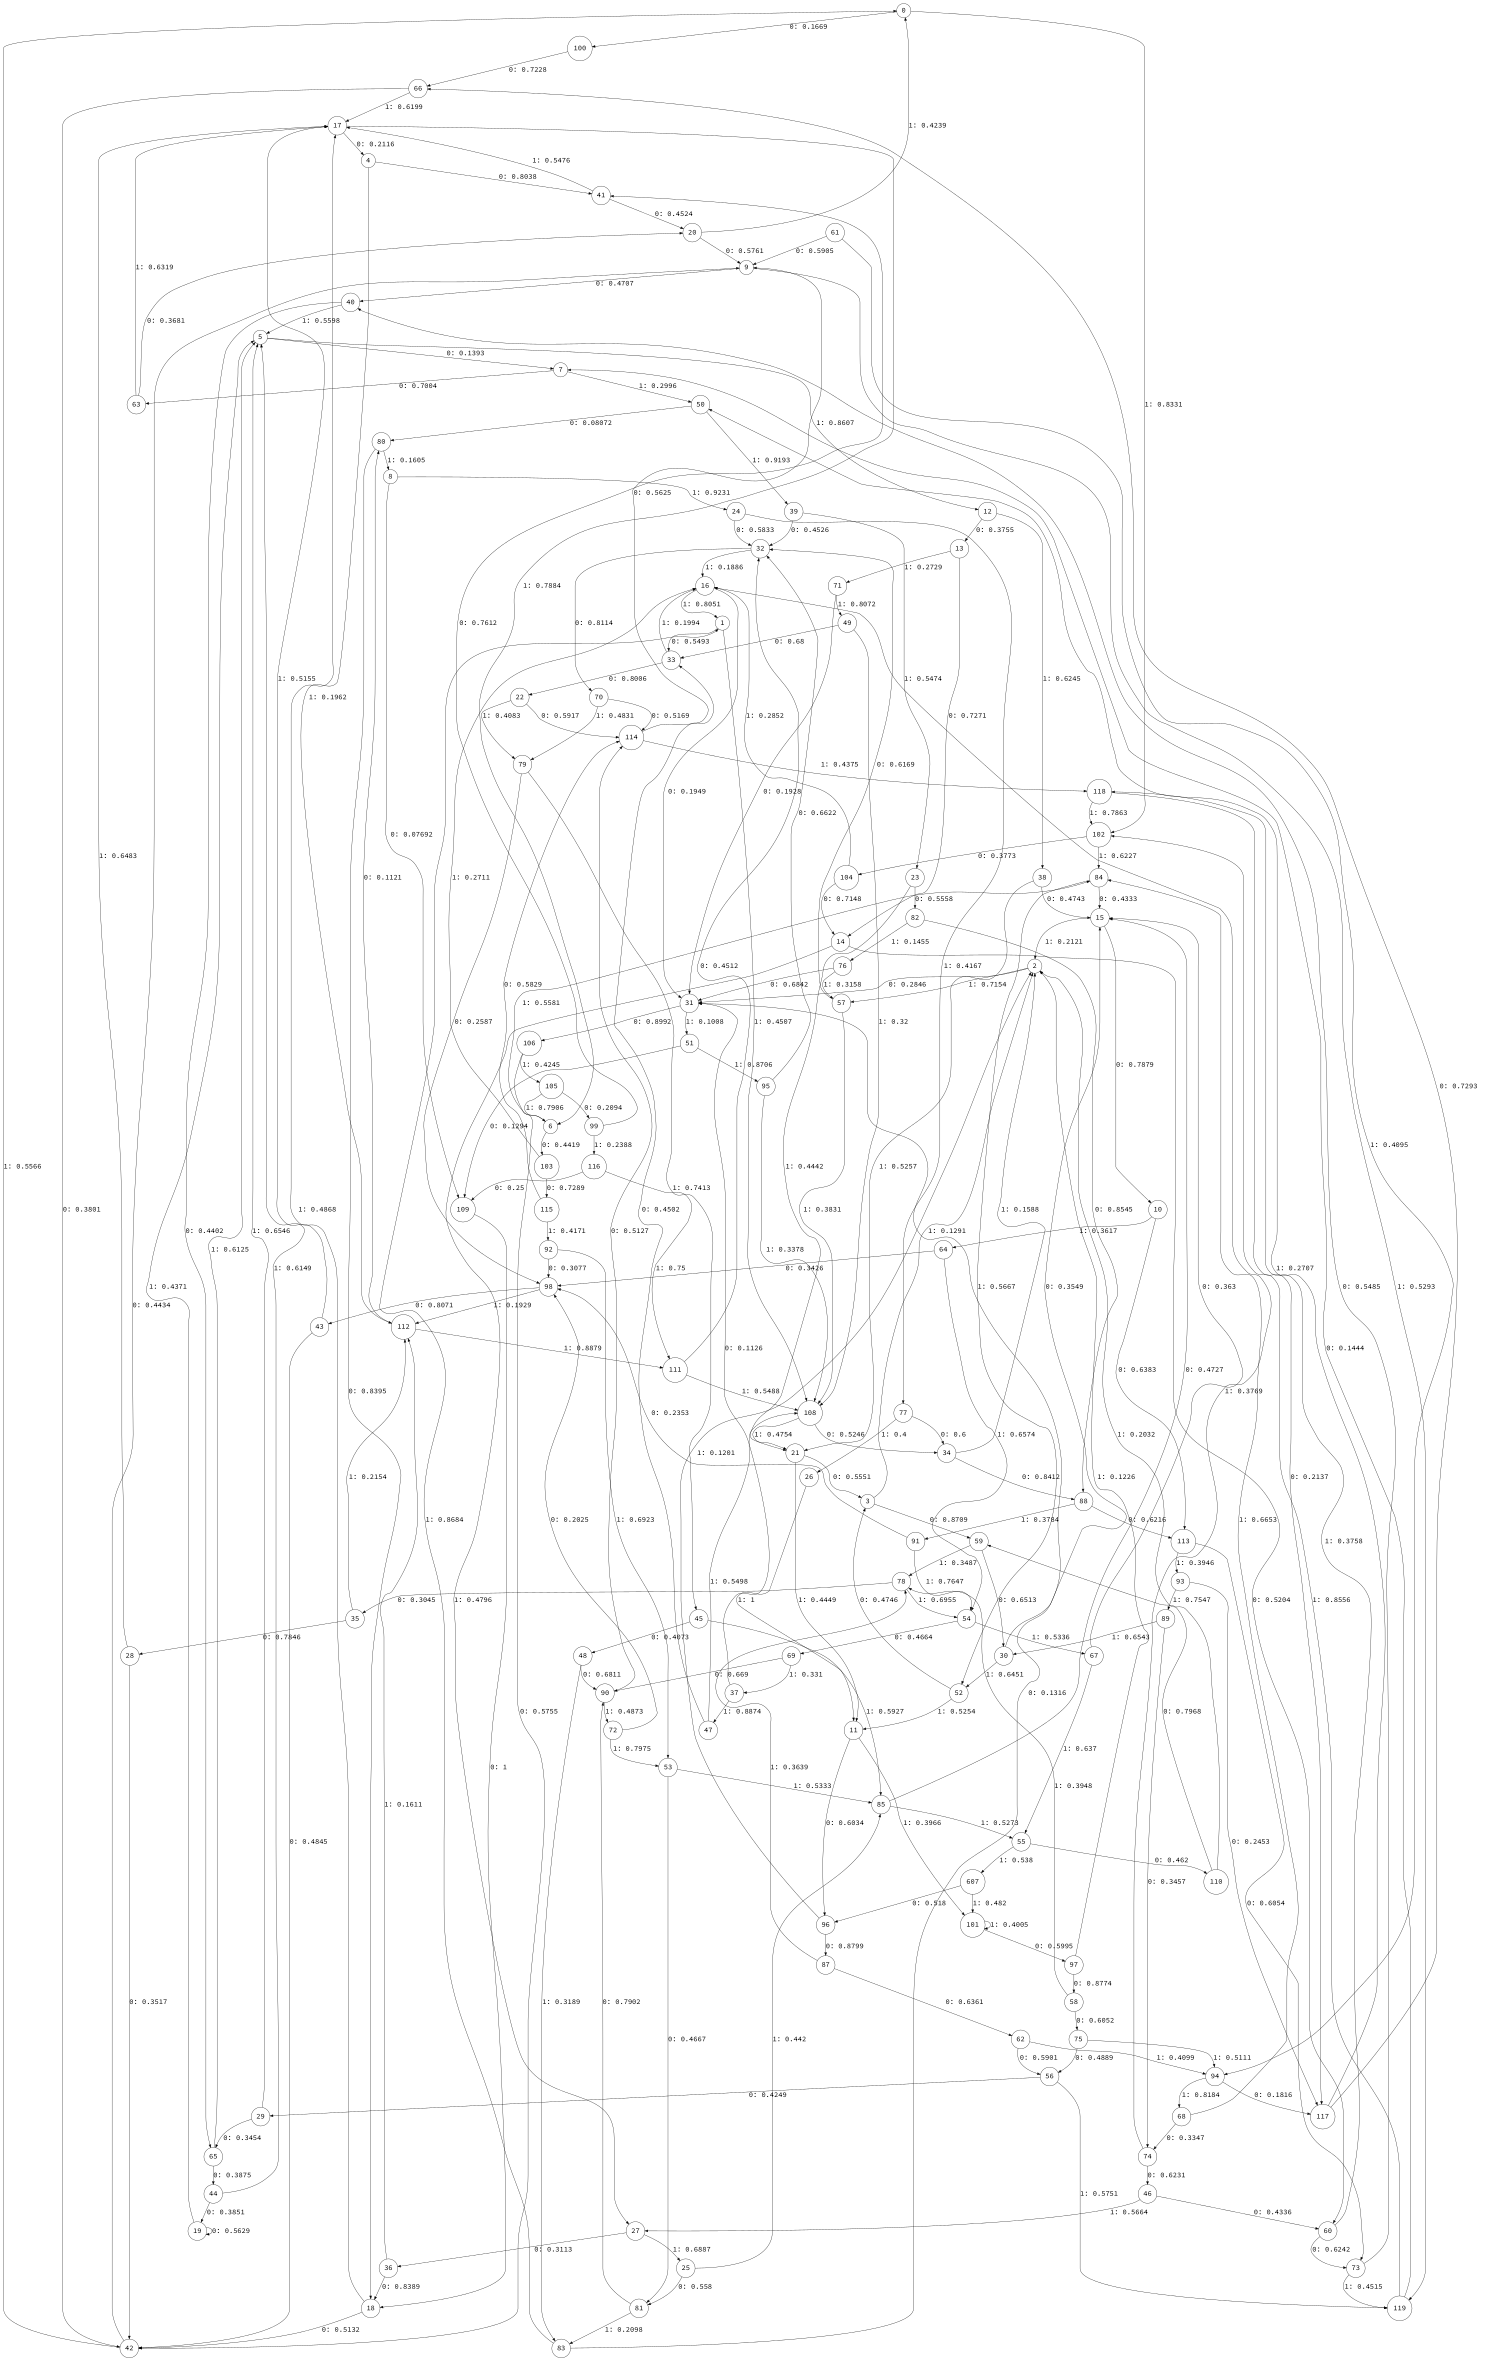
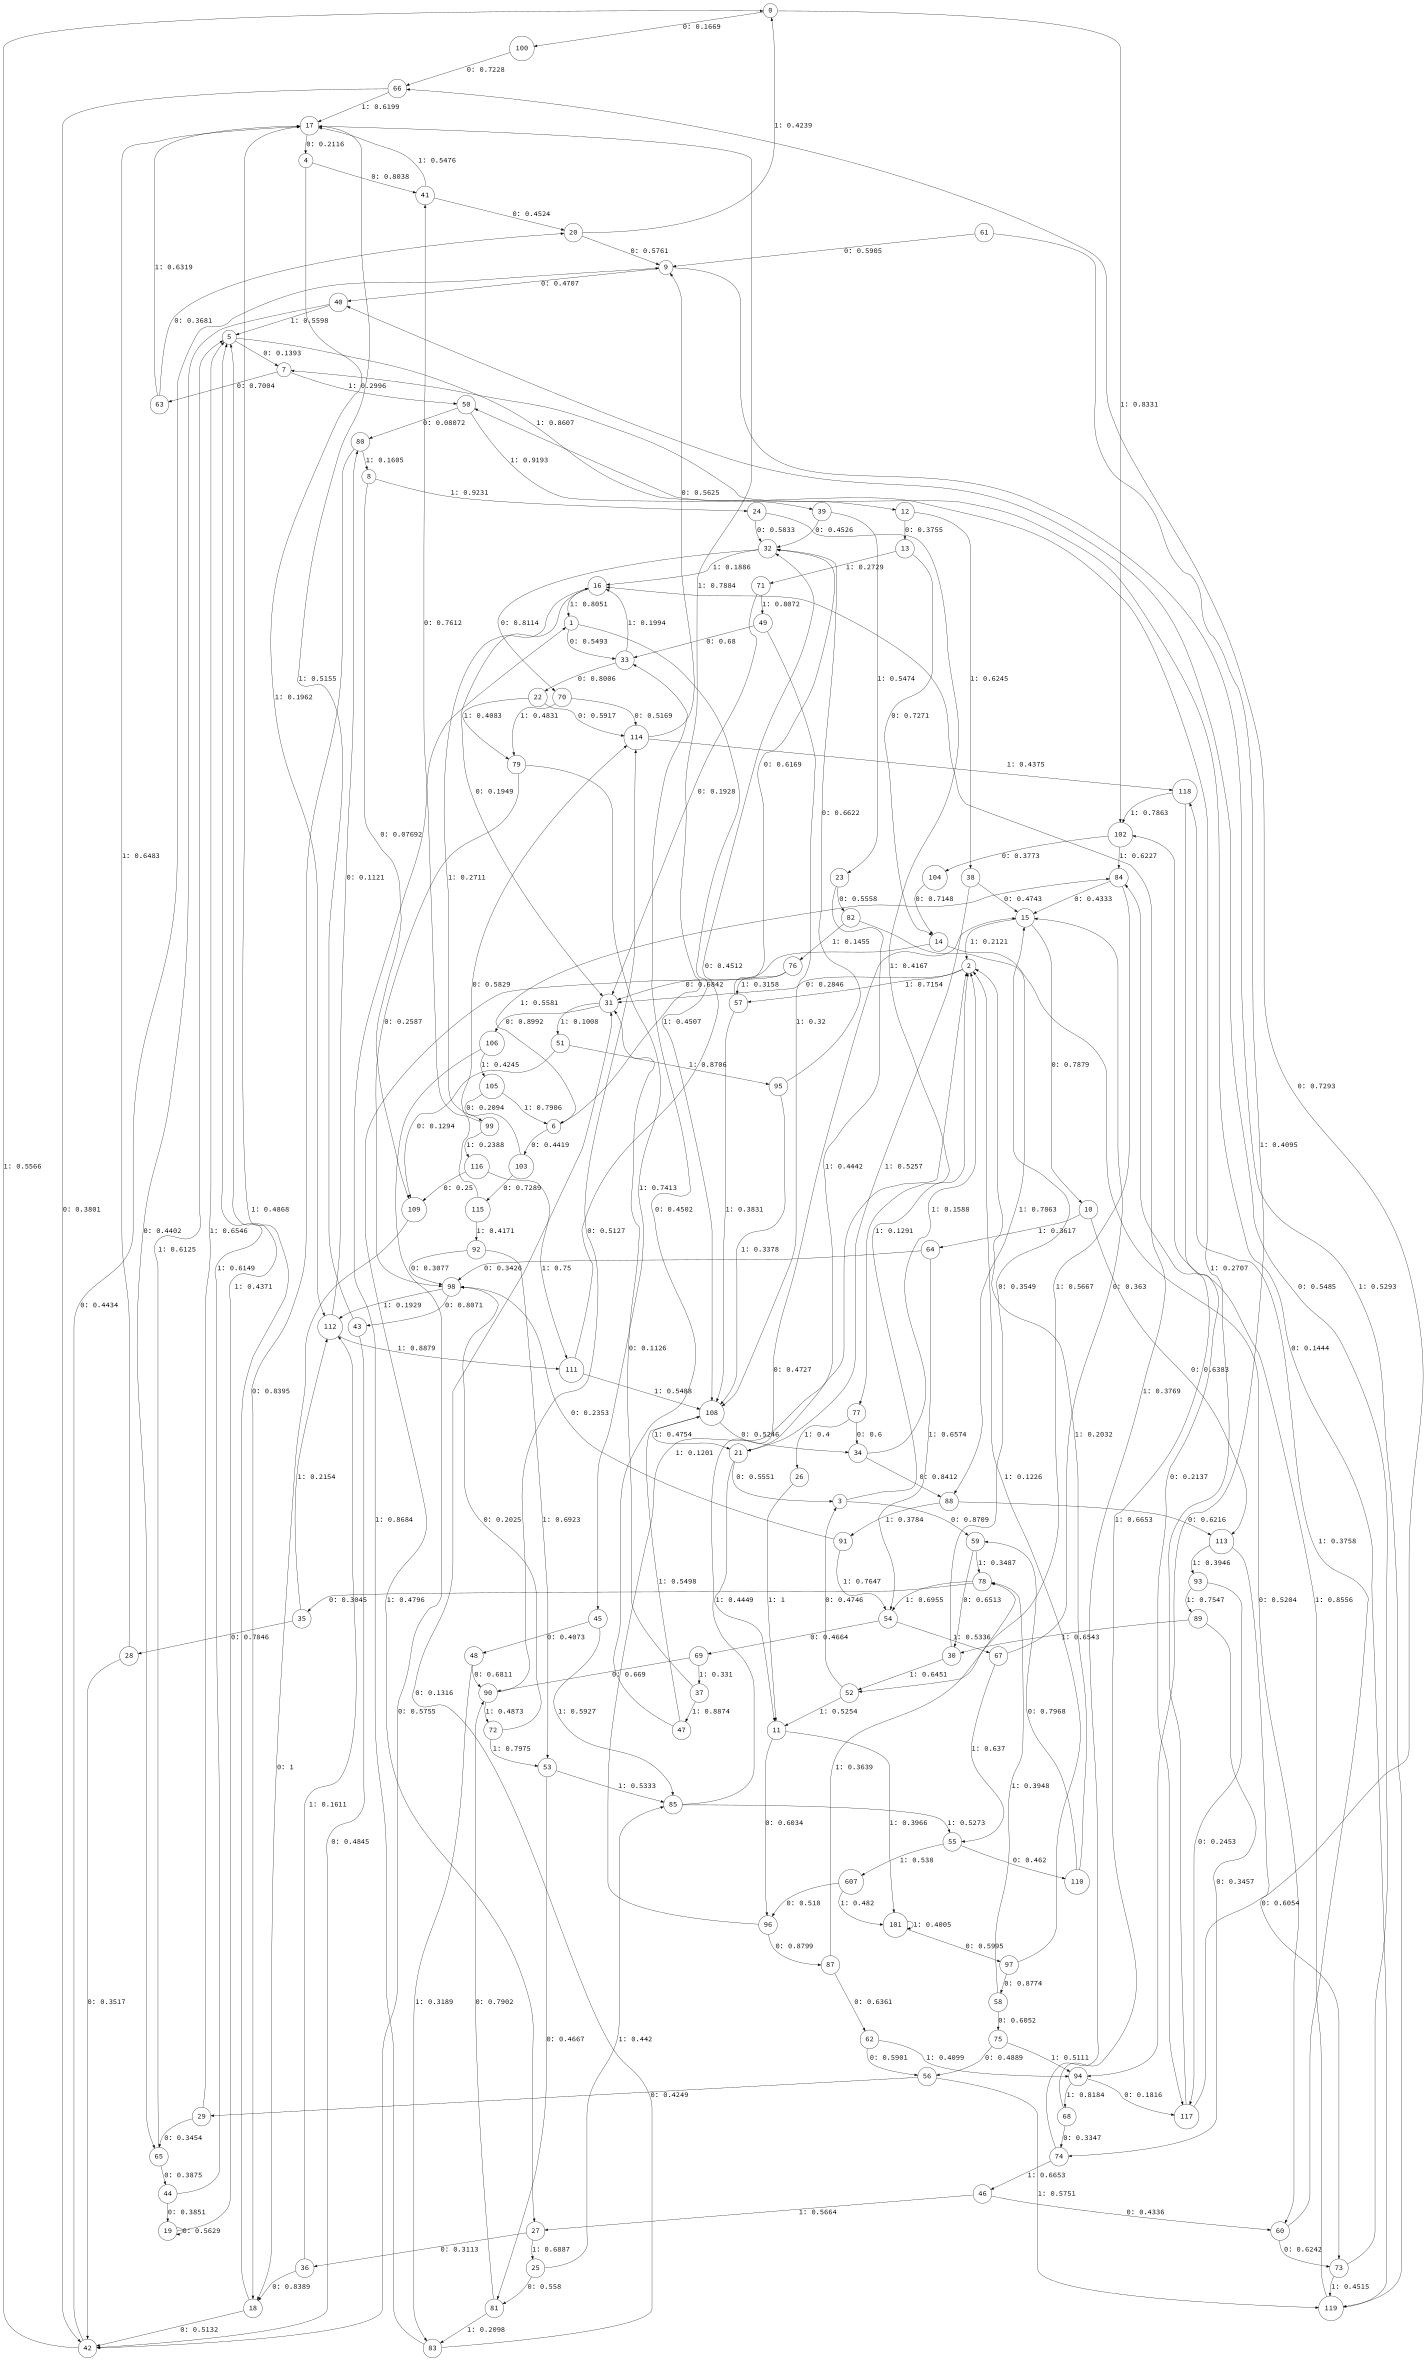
  digraph {
    fontname="Source Code Pro"
    node [fontname="Source Code Pro" fontsize=24 shape=circle]
    edge [fontname="Source Code Pro" fontsize=24]
    0
    100
    102
    66
    84
    104
    17
    42
    15
    52
    16
    14
    1
    33
    108
    22
    21
    34
    31
    114
    79
    3
    11
    2
    88
    57
    106
    51
    32
    105
    109
    95
    70
    59
    78
    30
    54
    35
    61
    9
    94
    4
    41
    112
    20
    80
    111
    6
    8
    18
    5
    7
    12
    63
    50
    13
    38
    39
    71
    103
    115
    92
    10
    23
    24
    77
    26
    40
    119
    65
    44
    113
    64
    73
    93
    98
    117
    89
    69
    67
    43
    96
    101
    87
    97
    62
    58
    60
    27
    49
    118
    25
    36
    81
    85
    19
    45
    48
    82
    76
    91
    90
    83
    55
    72
    110
    n107 [label=607]
    28
    29
    99
    37
    47
    46
    53
    56
    75
    68
    74
    116
    0 -> 100 [label="0: 0.1669   "]
    0 -> 102 [label="1: 0.8331   "]
    100 -> 66 [label="0: 0.7228   "]
    102 -> 84 [label="1: 0.6227   "]
    102 -> 104 [label="0: 0.3773   "]
    66 -> 17 [label="1: 0.6199   "]
    66 -> 42 [label="0: 0.3801   "]
    84 -> 15 [label="0: 0.4333   "]
    84 -> 52 [label="1: 0.5667   "]
-   104 -> 16 [label="1: 0.2852   "]
    104 -> 14 [label="0: 0.7148   "]
    17 -> 4 [label="0: 0.2116   "]
    17 -> 6 [label="1: 0.7884   "]
    42 -> 0 [label="1: 0.5566   "]
    42 -> 9 [label="0: 0.4434   "]
    15 -> 2 [label="1: 0.2121   "]
    15 -> 10 [label="0: 0.7879   "]
    52 -> 3 [label="0: 0.4746   "]
    52 -> 11 [label="1: 0.5254   "]
    16 -> 1 [label="1: 0.8051   "]
    16 -> 31 [label="0: 0.1949   "]
    14 -> 60 [label="0: 0.5204   "]
    14 -> 27 [label="1: 0.4796   "]
    1 -> 33 [label="0: 0.5493   "]
    1 -> 108 [label="1: 0.4507   "]
    33 -> 16 [label="1: 0.1994   "]
    33 -> 22 [label="0: 0.8006   "]
    108 -> 21 [label="1: 0.4754   "]
    108 -> 34 [label="0: 0.5246   "]
    22 -> 114 [label="0: 0.5917   "]
    22 -> 79 [label="1: 0.4083   "]
    21 -> 3 [label="0: 0.5551   "]
    21 -> 11 [label="1: 0.4449   "]
    34 -> 2 [label="1: 0.1588   "]
    34 -> 88 [label="0: 0.8412   "]
    31 -> 106 [label="0: 0.8992   "]
    31 -> 51 [label="1: 0.1008   "]
    114 -> 9 [label="0: 0.5625   "]
    114 -> 118 [label="1: 0.4375   "]
    79 -> 98 [label="0: 0.2587   "]
    79 -> 45 [label="1: 0.7413   "]
    3 -> 2 [label="1: 0.1291   "]
    3 -> 59 [label="0: 0.8709   "]
    11 -> 96 [label="0: 0.6034   "]
    11 -> 101 [label="1: 0.3966   "]
    2 -> 31 [label="0: 0.2846   "]
    2 -> 57 [label="1: 0.7154   "]
    88 -> 113 [label="0: 0.6216   "]
    88 -> 91 [label="1: 0.3784   "]
    57 -> 108 [label="1: 0.3831   "]
    57 -> 32 [label="0: 0.6169   "]
    106 -> 42 [label="0: 0.5755   "]
    106 -> 105 [label="1: 0.4245   "]
    51 -> 109 [label="0: 0.1294   "]
    51 -> 95 [label="1: 0.8706   "]
    32 -> 16 [label="1: 0.1886   "]
    32 -> 70 [label="0: 0.8114   "]
    105 -> 6 [label="1: 0.7906   "]
    105 -> 99 [label="0: 0.2094   "]
    109 -> 18 [label="0: 1        "]
    95 -> 108 [label="1: 0.3378   "]
    95 -> 32 [label="0: 0.6622   "]
    70 -> 114 [label="0: 0.5169   "]
    70 -> 79 [label="1: 0.4831   "]
    59 -> 78 [label="1: 0.3487   "]
    59 -> 30 [label="0: 0.6513   "]
    78 -> 54 [label="1: 0.6955   "]
    78 -> 35 [label="0: 0.3045   "]
    30 -> 15 [label="0: 0.3549   "]
    30 -> 52 [label="1: 0.6451   "]
    54 -> 69 [label="0: 0.4664   "]
    54 -> 67 [label="1: 0.5336   "]
    35 -> 112 [label="1: 0.2154   "]
    35 -> 28 [label="0: 0.7846   "]
    61 -> 9 [label="0: 0.5905   "]
    61 -> 94 [label="1: 0.4095   "]
    9 -> 40 [label="0: 0.4707   "]
    9 -> 119 [label="1: 0.5293   "]
    94 -> 117 [label="0: 0.1816   "]
    94 -> 68 [label="1: 0.8184   "]
    4 -> 41 [label="0: 0.8038   "]
    4 -> 112 [label="1: 0.1962   "]
    41 -> 17 [label="1: 0.5476   "]
    41 -> 20 [label="0: 0.4524   "]
    112 -> 80 [label="0: 0.1121   "]
    112 -> 111 [label="1: 0.8879   "]
    20 -> 0 [label="1: 0.4239   "]
    20 -> 9 [label="0: 0.5761   "]
    80 -> 8 [label="1: 0.1605   "]
    80 -> 18 [label="0: 0.8395   "]
    111 -> 108 [label="1: 0.5488   "]
    111 -> 32 [label="0: 0.4512   "]
    6 -> 84 [label="1: 0.5581   "]
    6 -> 103 [label="0: 0.4419   "]
    8 -> 109 [label="0: 0.07692  "]
    8 -> 24 [label="1: 0.9231   "]
    18 -> 17 [label="1: 0.4868   "]
    18 -> 42 [label="0: 0.5132   "]
    5 -> 7 [label="0: 0.1393   "]
    5 -> 12 [label="1: 0.8607   "]
    7 -> 63 [label="0: 0.7004   "]
    7 -> 50 [label="1: 0.2996   "]
    12 -> 13 [label="0: 0.3755   "]
    12 -> 38 [label="1: 0.6245   "]
    63 -> 17 [label="1: 0.6319   "]
    63 -> 20 [label="0: 0.3681   "]
    50 -> 80 [label="0: 0.08072  "]
    50 -> 39 [label="1: 0.9193   "]
    13 -> 14 [label="0: 0.7271   "]
    13 -> 71 [label="1: 0.2729   "]
    38 -> 15 [label="0: 0.4743   "]
    38 -> 21 [label="1: 0.5257   "]
    39 -> 32 [label="0: 0.4526   "]
    39 -> 23 [label="1: 0.5474   "]
    71 -> 31 [label="0: 0.1928   "]
    71 -> 49 [label="1: 0.8072   "]
    103 -> 16 [label="1: 0.2711   "]
    103 -> 115 [label="0: 0.7289   "]
    115 -> 114 [label="0: 0.5829   "]
    115 -> 92 [label="1: 0.4171   "]
    92 -> 98 [label="0: 0.3077   "]
    92 -> 53 [label="1: 0.6923   "]
    10 -> 113 [label="0: 0.6383   "]
    10 -> 64 [label="1: 0.3617   "]
    23 -> 21 [label="1: 0.4442   "]
    23 -> 82 [label="0: 0.5558   "]
    24 -> 32 [label="0: 0.5833   "]
    24 -> 77 [label="1: 0.4167   "]
    77 -> 34 [label="0: 0.6      "]
    77 -> 26 [label="1: 0.4      "]
    26 -> 11 [label="1: 1        "]
    40 -> 5 [label="1: 0.5598   "]
    40 -> 65 [label="0: 0.4402   "]
    119 -> 102 [label="1: 0.8556   "]
    119 -> 7 [label="0: 0.1444   "]
    65 -> 5 [label="1: 0.6125   "]
    65 -> 44 [label="0: 0.3875   "]
    44 -> 5 [label="1: 0.6149   "]
    44 -> 19 [label="0: 0.3851   "]
    113 -> 73 [label="0: 0.6054   "]
    113 -> 93 [label="1: 0.3946   "]
    64 -> 54 [label="1: 0.6574   "]
    64 -> 98 [label="0: 0.3426   "]
    73 -> 40 [label="0: 0.5485   "]
    73 -> 119 [label="1: 0.4515   "]
    93 -> 117 [label="0: 0.2453   "]
    93 -> 89 [label="1: 0.7547   "]
    98 -> 112 [label="1: 0.1929   "]
    98 -> 43 [label="0: 0.8071   "]
    117 -> 66 [label="0: 0.7293   "]
    117 -> 50 [label="1: 0.2707   "]
    89 -> 30 [label="1: 0.6543   "]
    89 -> 74 [label="0: 0.3457   "]
    69 -> 90 [label="0: 0.669    "]
    69 -> 37 [label="1: 0.331    "]
    67 -> 15 [label="0: 0.363    "]
    67 -> 55 [label="1: 0.637    "]
    43 -> 17 [label="1: 0.5155   "]
    43 -> 42 [label="0: 0.4845   "]
    96 -> 2 [label="1: 0.1201   "]
    96 -> 87 [label="0: 0.8799   "]
    101 -> 101 [label="1: 0.4005   "]
    101 -> 97 [label="0: 0.5995   "]
    87 -> 78 [label="1: 0.3639   "]
    87 -> 62 [label="0: 0.6361   "]
    97 -> 2 [label="1: 0.1226   "]
    97 -> 58 [label="0: 0.8774   "]
    62 -> 94 [label="1: 0.4099   "]
    62 -> 56 [label="0: 0.5901   "]
    58 -> 78 [label="1: 0.3948   "]
    58 -> 75 [label="0: 0.6052   "]
    60 -> 73 [label="0: 0.6242   "]
    60 -> 118 [label="1: 0.3758   "]
    27 -> 25 [label="1: 0.6887   "]
    27 -> 36 [label="0: 0.3113   "]
    49 -> 33 [label="0: 0.68     "]
    49 -> 108 [label="1: 0.32     "]
    118 -> 102 [label="1: 0.7863   "]
    118 -> 117 [label="0: 0.2137   "]
    25 -> 81 [label="0: 0.558    "]
    25 -> 85 [label="1: 0.442    "]
    36 -> 112 [label="1: 0.1611   "]
    36 -> 18 [label="0: 0.8389   "]
    81 -> 90 [label="0: 0.7902   "]
    81 -> 83 [label="1: 0.2098   "]
    85 -> 15 [label="0: 0.4727   "]
    85 -> 55 [label="1: 0.5273   "]
    19 -> 5 [label="1: 0.4371   "]
    19 -> 19 [label="0: 0.5629   "]
    45 -> 85 [label="1: 0.5927   "]
    45 -> 48 [label="0: 0.4073   "]
    48 -> 90 [label="0: 0.6811   "]
    48 -> 83 [label="1: 0.3189   "]
-   82 -> 88 [label="0: 0.8545   "]
+   82 -> 88 [label="1: 0.7863   "]
    82 -> 76 [label="1: 0.1455   "]
    76 -> 31 [label="0: 0.6842   "]
    76 -> 57 [label="1: 0.3158   "]
    91 -> 54 [label="1: 0.7647   "]
    91 -> 98 [label="0: 0.2353   "]
    90 -> 114 [label="0: 0.5127   "]
    90 -> 72 [label="1: 0.4873   "]
    83 -> 1 [label="1: 0.8684   "]
    83 -> 31 [label="0: 0.1316   "]
    55 -> 110 [label="0: 0.462    "]
    55 -> n107 [label="1: 0.538    "]
    72 -> 98 [label="0: 0.2025   "]
    72 -> 53 [label="1: 0.7975   "]
    110 -> 2 [label="1: 0.2032   "]
    110 -> 59 [label="0: 0.7968   "]
    n107 -> 96 [label="0: 0.518    "]
    n107 -> 101 [label="1: 0.482    "]
    28 -> 17 [label="1: 0.6483   "]
    28 -> 42 [label="0: 0.3517   "]
    29 -> 5 [label="1: 0.6546   "]
    29 -> 65 [label="0: 0.3454   "]
    99 -> 41 [label="0: 0.7612   "]
    99 -> 116 [label="1: 0.2388   "]
    37 -> 31 [label="0: 0.1126   "]
    37 -> 47 [label="1: 0.8874   "]
    47 -> 33 [label="0: 0.4502   "]
    47 -> 108 [label="1: 0.5498   "]
    46 -> 60 [label="0: 0.4336   "]
    46 -> 27 [label="1: 0.5664   "]
    53 -> 81 [label="0: 0.4667   "]
    53 -> 85 [label="1: 0.5333   "]
    56 -> 119 [label="1: 0.5751   "]
    56 -> 29 [label="0: 0.4249   "]
    75 -> 94 [label="1: 0.5111   "]
    75 -> 56 [label="0: 0.4889   "]
    68 -> 84 [label="1: 0.6653   "]
    68 -> 74 [label="0: 0.3347   "]
    74 -> 16 [label="1: 0.3769   "]
-   74 -> 46 [label="0: 0.6231   "]
+   74 -> 46 [label="1: 0.6653   "]
    116 -> 109 [label="0: 0.25     "]
    116 -> 111 [label="1: 0.75     "]
  }
